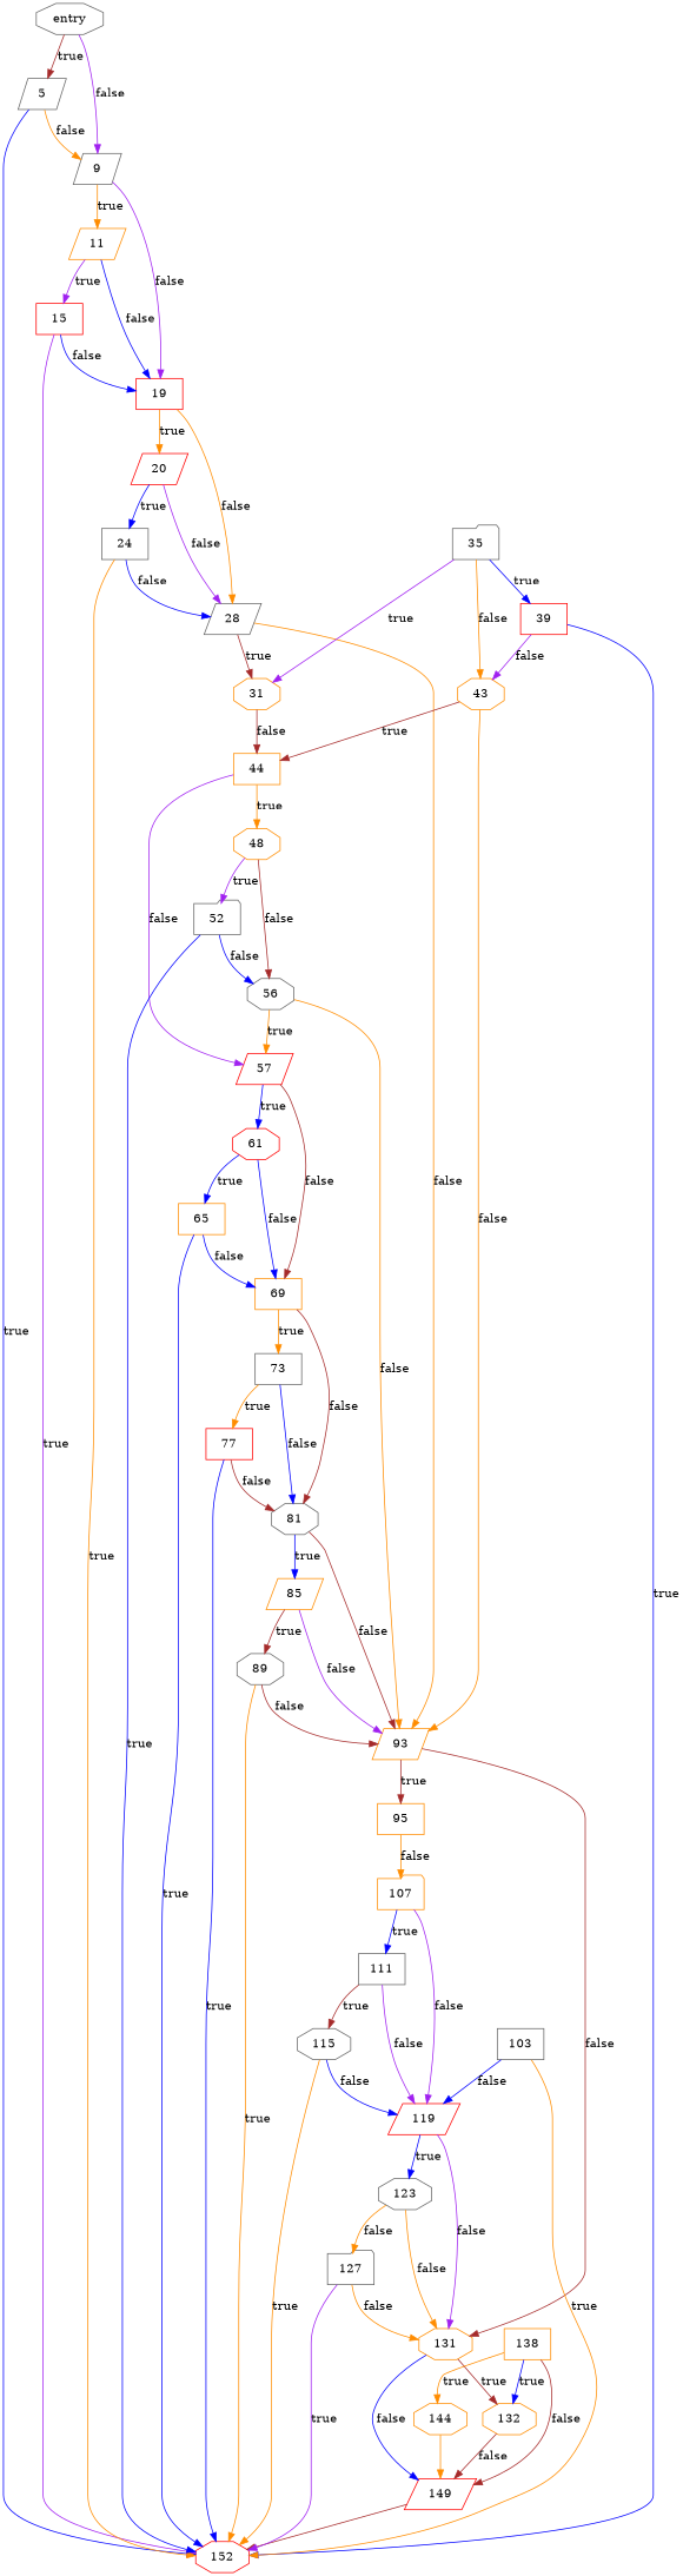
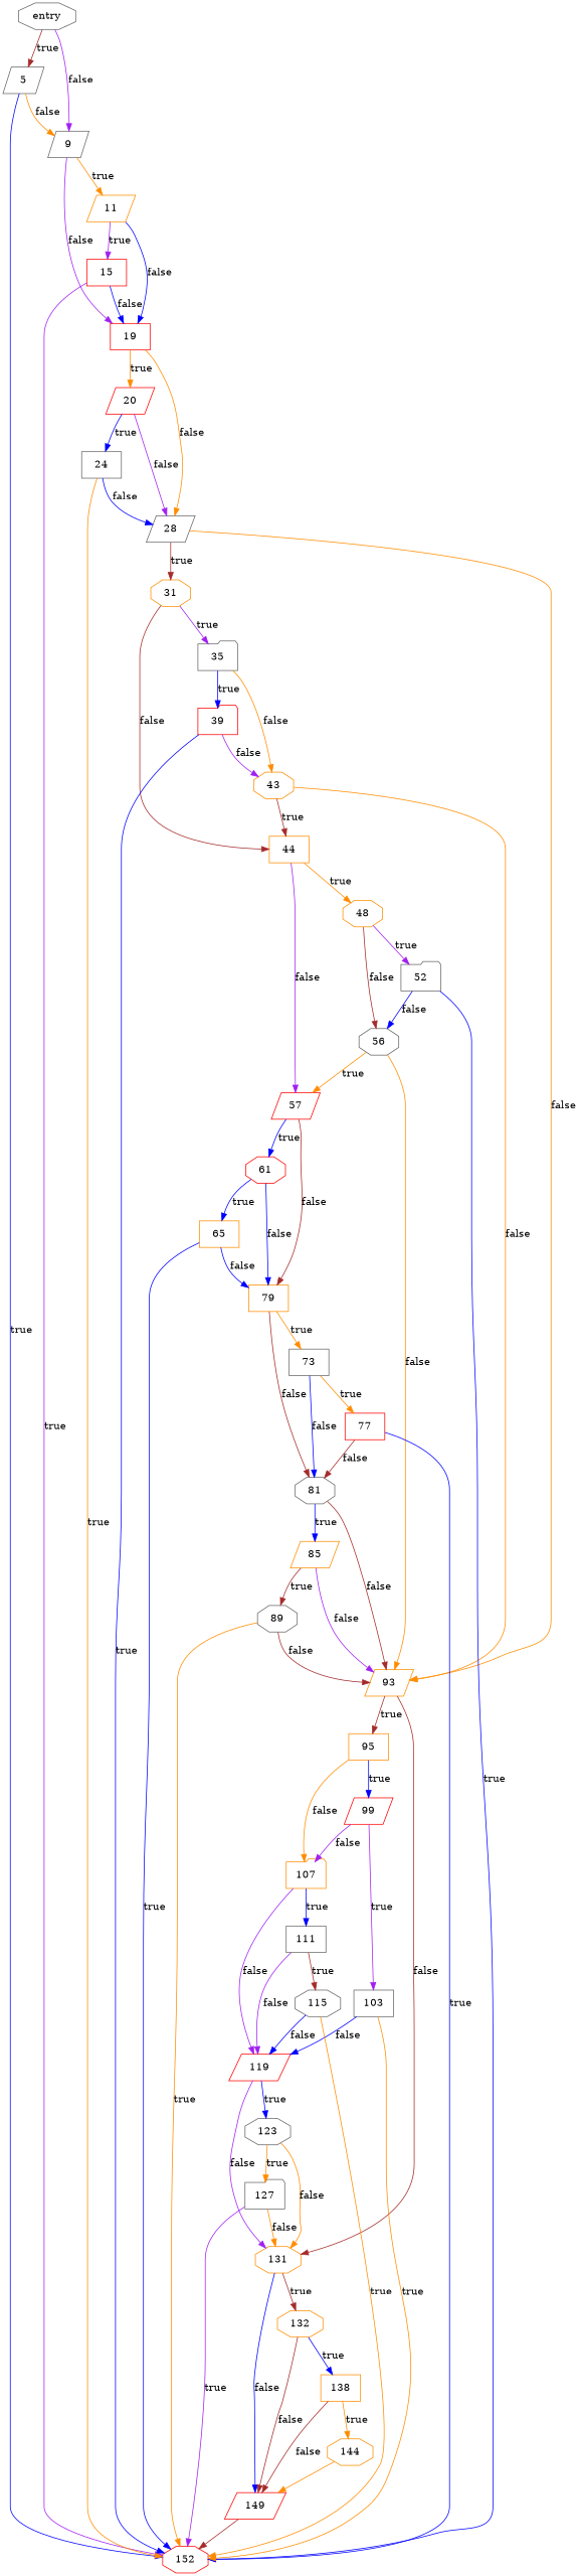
  digraph {
    node [color=gray40 shape=octagon]
    edge [color=blue]
    n1 [label=entry]
    5 [shape=parallelogram]
    9 [shape=parallelogram]
    152 [color=red]
    11 [color=darkorange shape=parallelogram]
    19 [color=red shape=box]
    15 [color=red shape=box]
    20 [color=red shape=parallelogram]
    28 [shape=parallelogram]
    24 [shape=box]
    31 [color=darkorange]
    93 [color=darkorange shape=parallelogram]
    35 [shape=folder]
    44 [color=darkorange shape=box]
    95 [color=darkorange shape=box]
    131 [color=darkorange]
-   39 [color=red shape=box]
+   39 [color=red shape=folder]
    43 [color=darkorange]
    48 [color=darkorange]
    57 [color=red shape=parallelogram]
    52 [shape=folder]
    56
    61 [color=red]
-   69 [color=darkorange shape=box]
+   69 [color=darkorange shape=box label=79]
    65 [color=darkorange shape=box]
    73 [shape=box]
    81
    77 [color=red shape=box]
    85 [color=darkorange shape=parallelogram]
    89
+   99 [color=red shape=parallelogram]
    107 [color=darkorange shape=folder]
    132 [color=darkorange]
    149 [color=red shape=parallelogram]
    103 [shape=box]
    111 [shape=box]
    119 [color=red shape=parallelogram]
    115
    123
    127 [shape=folder]
    138 [color=darkorange shape=box]
    144 [color=darkorange]
    n1 -> 5 [color=brown label=true]
    n1 -> 9 [color=purple label=false]
    5 -> 9 [color=darkorange label=false]
    5 -> 152 [label=true]
    9 -> 11 [color=darkorange label=true]
    9 -> 19 [color=purple label=false]
    11 -> 19 [label=false]
    11 -> 15 [color=purple label=true]
    19 -> 20 [color=darkorange label=true]
    19 -> 28 [color=darkorange label=false]
    15 -> 152 [color=purple label=true]
    15 -> 19 [label=false]
    20 -> 28 [color=purple label=false]
    20 -> 24 [label=true]
    28 -> 31 [color=brown label=true]
    28 -> 93 [color=darkorange label=false]
    24 -> 152 [color=darkorange label=true]
    24 -> 28 [label=false]
-   35 -> 31 [color=purple label=true]
+   31 -> 35 [color=purple label=true]
    31 -> 44 [color=brown label=false]
    93 -> 95 [color=brown label=true]
    93 -> 131 [color=brown label=false]
    35 -> 39 [label=true]
    35 -> 43 [color=darkorange label=false]
    44 -> 48 [color=darkorange label=true]
    44 -> 57 [color=purple label=false]
+   95 -> 99 [label=true]
    95 -> 107 [color=darkorange label=false]
    131 -> 132 [color=brown label=true]
    131 -> 149 [label=false]
    39 -> 152 [label=true]
    39 -> 43 [color=purple label=false]
    43 -> 93 [color=darkorange label=false]
    43 -> 44 [color=brown label=true]
    48 -> 52 [color=purple label=true]
    48 -> 56 [color=brown label=false]
    57 -> 61 [label=true]
    57 -> 69 [color=brown label=false]
    52 -> 152 [label=true]
    52 -> 56 [label=false]
    56 -> 93 [color=darkorange label=false]
    56 -> 57 [color=darkorange label=true]
    61 -> 69 [label=false]
    61 -> 65 [label=true]
    69 -> 73 [color=darkorange label=true]
    69 -> 81 [color=brown label=false]
    65 -> 152 [label=true]
    65 -> 69 [label=false]
    73 -> 81 [label=false]
    73 -> 77 [color=darkorange label=true]
    81 -> 93 [color=brown label=false]
    81 -> 85 [label=true]
    77 -> 152 [label=true]
    77 -> 81 [color=brown label=false]
    85 -> 93 [color=purple label=false]
    85 -> 89 [color=brown label=true]
    89 -> 152 [color=darkorange label=true]
    89 -> 93 [color=brown label=false]
+   99 -> 107 [color=purple label=false]
+   99 -> 103 [color=purple label=true]
    107 -> 111 [label=true]
    107 -> 119 [color=purple label=false]
    132 -> 149 [color=brown label=false]
-   138 -> 132 [label=true]
+   132 -> 138 [label=true]
    149 -> 152 [color=brown]
    103 -> 152 [color=darkorange label=true]
    103 -> 119 [label=false]
    111 -> 119 [color=purple label=false]
    111 -> 115 [color=brown label=true]
    119 -> 131 [color=purple label=false]
    119 -> 123 [label=true]
    115 -> 152 [color=darkorange label=true]
    115 -> 119 [label=false]
    123 -> 131 [color=darkorange label=false]
-   123 -> 127 [color=darkorange label=false]
+   123 -> 127 [color=darkorange label=true]
    127 -> 152 [color=purple label=true]
    127 -> 131 [color=darkorange label=false]
    138 -> 149 [color=brown label=false]
    138 -> 144 [color=darkorange label=true]
    144 -> 149 [color=darkorange]
  }
